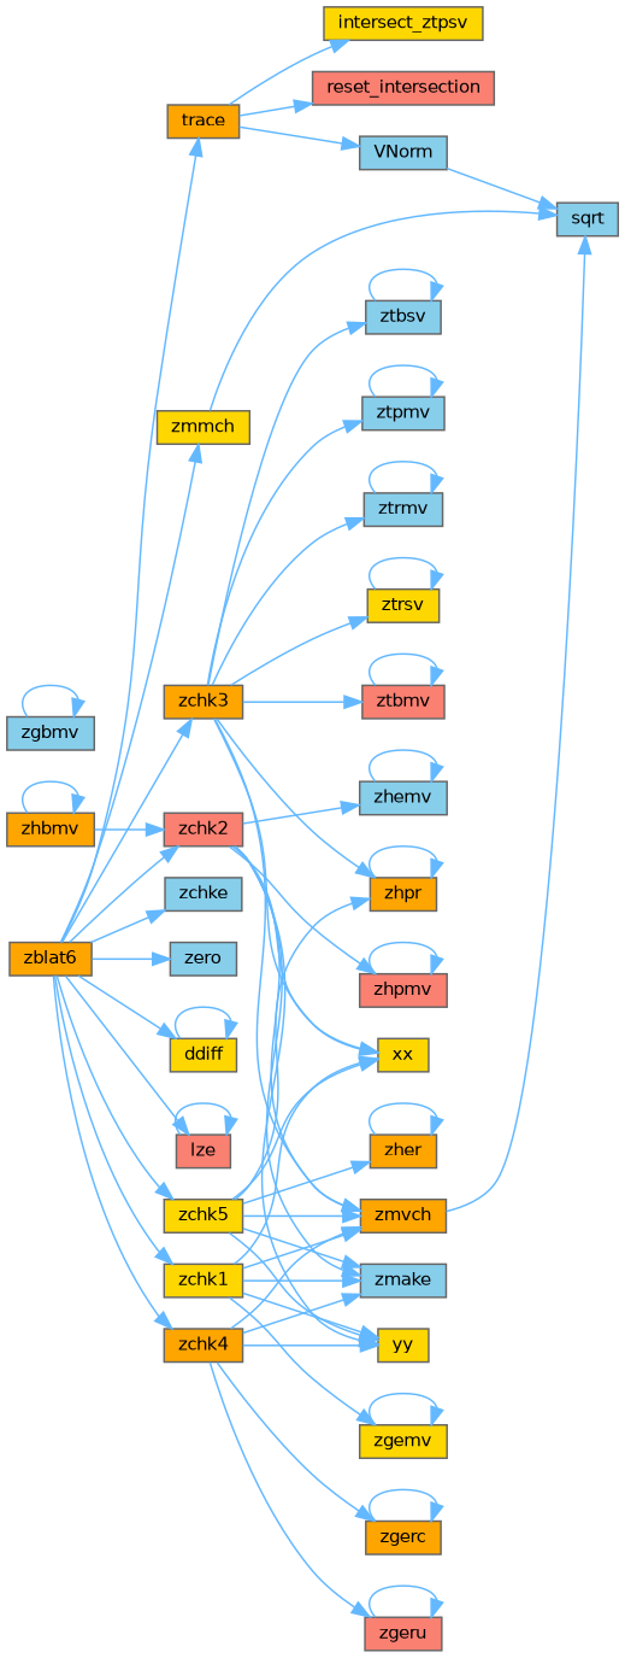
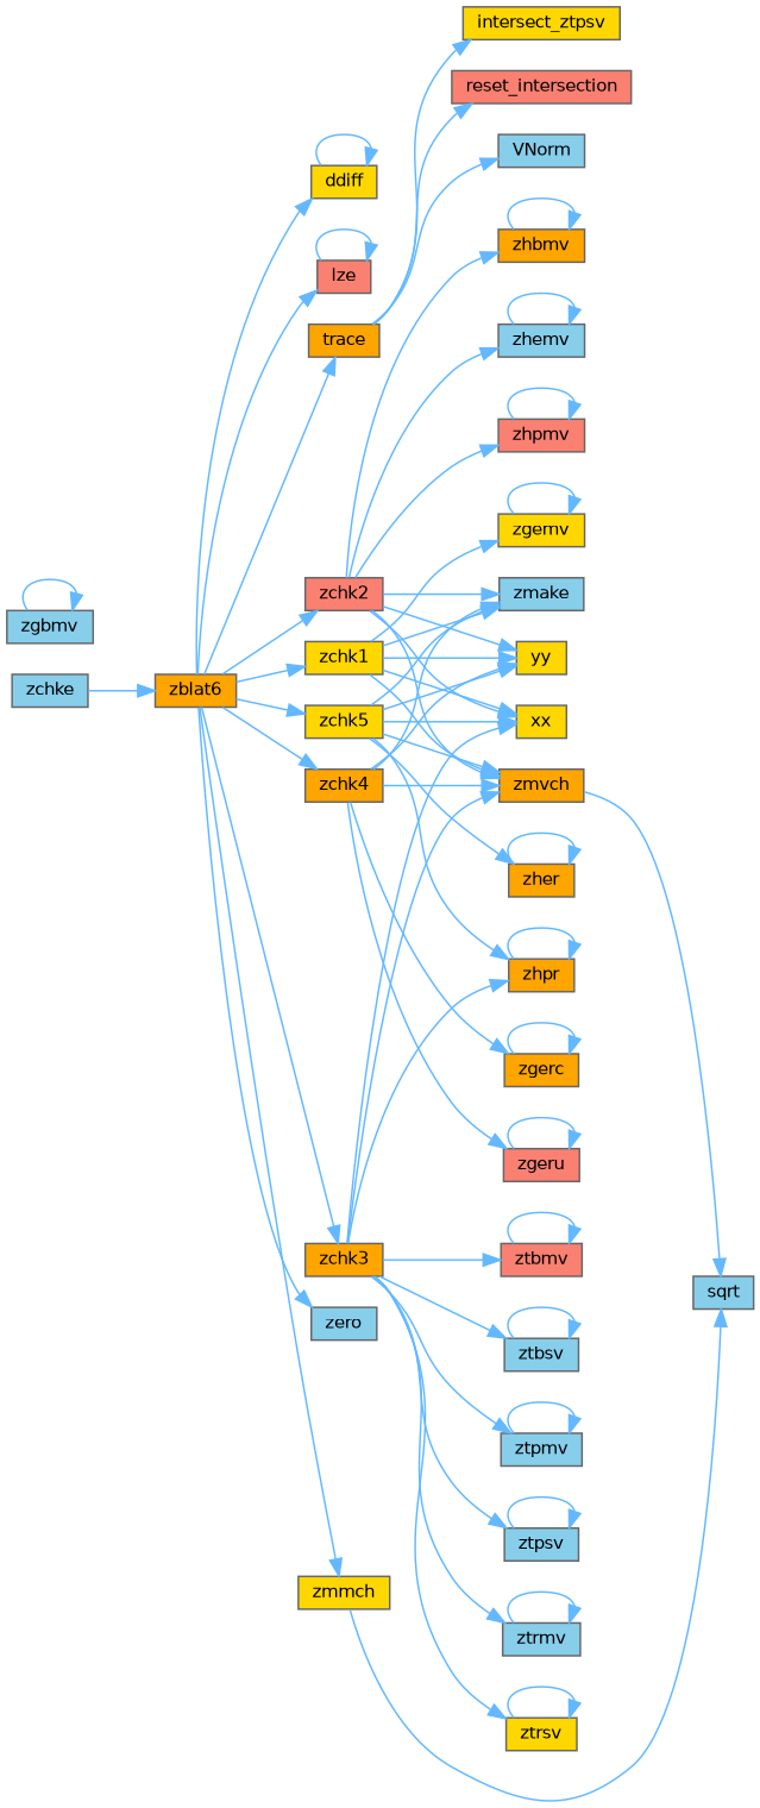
  digraph {
    rankdir=LR
    node [color=grey40 fillcolor=skyblue fontname=Helvetica fontsize=10 shape=box style=filled]
    edge [color=steelblue1 fontname=Helvetica fontsize=10 labelfontname=Helvetica labelfontsize=10 style=solid]
    n1 [color=gray40 fillcolor=orange fontcolor=black height=0.2 label=zblat6 width=0.4]
    n2 [fillcolor=gold height=0.2 label=ddiff width=0.4]
    n3 [fillcolor=salmon height=0.2 label=lze width=0.4]
    n4 [fillcolor=orange height=0.2 label=trace width=0.4]
    n5 [fillcolor=gold height=0.2 label=zchk1 width=0.4]
    n6 [fillcolor=salmon height=0.2 label=zchk2 width=0.4]
    n7 [fillcolor=orange height=0.2 label=zchk3 width=0.4]
    n8 [fillcolor=orange height=0.2 label=zchk4 width=0.4]
    n9 [fillcolor=gold height=0.2 label=zchk5 width=0.4]
    n10 [height=0.2 label=zchke width=0.4]
    n11 [height=0.2 label=zero width=0.4]
    n12 [fillcolor=gold height=0.2 label=zmmch width=0.4]
    n13 [fillcolor=gold height=0.2 label=intersect_ztpsv width=0.4]
    n14 [fillcolor=salmon height=0.2 label=reset_intersection width=0.4]
    n15 [height=0.2 label=VNorm width=0.4]
    n16 [fillcolor=gold height=0.2 label=xx width=0.4]
    n17 [fillcolor=gold height=0.2 label=yy width=0.4]
    n18 [fillcolor=gold height=0.2 label=zgemv width=0.4]
    n19 [height=0.2 label=zmake width=0.4]
    n20 [fillcolor=orange height=0.2 label=zmvch width=0.4]
    n21 [fillcolor=orange height=0.2 label=zhbmv width=0.4]
    n22 [height=0.2 label=zhemv width=0.4]
    n23 [fillcolor=salmon height=0.2 label=zhpmv width=0.4]
    n24 [fillcolor=salmon height=0.2 label=ztbmv width=0.4]
    n25 [height=0.2 label=ztbsv width=0.4]
    n26 [height=0.2 label=ztpmv width=0.4]
+   n27 [height=0.2 label=ztpsv width=0.4]
    n28 [height=0.2 label=ztrmv width=0.4]
    n29 [fillcolor=gold height=0.2 label=ztrsv width=0.4]
    n30 [fillcolor=orange height=0.2 label=zhpr width=0.4]
    n31 [fillcolor=orange height=0.2 label=zgerc width=0.4]
    n32 [fillcolor=salmon height=0.2 label=zgeru width=0.4]
    n33 [fillcolor=orange height=0.2 label=zher width=0.4]
    n34 [height=0.2 label=sqrt width=0.4]
    n35 [height=0.2 label=zgbmv width=0.4]
    n1 -> n2
    n1 -> n3
    n1 -> n4
    n1 -> n5
    n1 -> n6
    n1 -> n7
    n1 -> n8
    n1 -> n9
-   n1 -> n10
+   n10 -> n1
    n1 -> n11
    n1 -> n12
    n2 -> n2
    n3 -> n3
    n4 -> n13
    n4 -> n14
    n4 -> n15
    n5 -> n16
    n5 -> n17
    n5 -> n18
    n5 -> n19
    n5 -> n20
    n6 -> n16
    n6 -> n17
    n6 -> n19
    n6 -> n20
-   n21 -> n6
+   n6 -> n21
    n6 -> n22
    n6 -> n23
    n7 -> n16
    n7 -> n20
    n7 -> n24
    n7 -> n25
    n7 -> n26
+   n7 -> n27
    n7 -> n28
    n7 -> n29
    n7 -> n30
    n8 -> n17
    n8 -> n19
    n8 -> n20
    n8 -> n31
    n8 -> n32
    n9 -> n16
    n9 -> n17
    n9 -> n19
    n9 -> n20
    n9 -> n30
    n9 -> n33
    n12 -> n34
-   n15 -> n34
    n18 -> n18
    n20 -> n34
    n21 -> n21
    n22 -> n22
    n23 -> n23
    n24 -> n24
    n25 -> n25
    n26 -> n26
+   n27 -> n27
    n28 -> n28
    n29 -> n29
    n30 -> n30
    n31 -> n31
    n32 -> n32
    n33 -> n33
    n35 -> n35
  }
